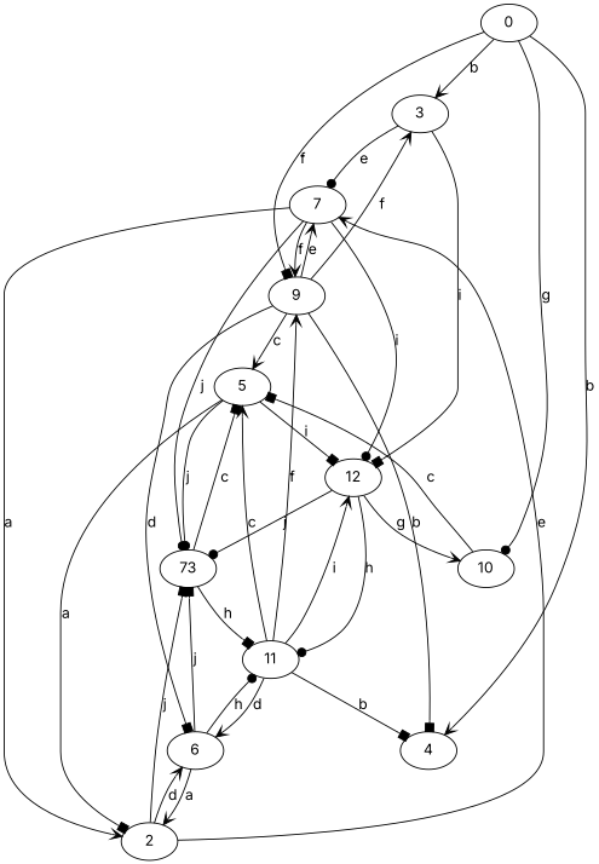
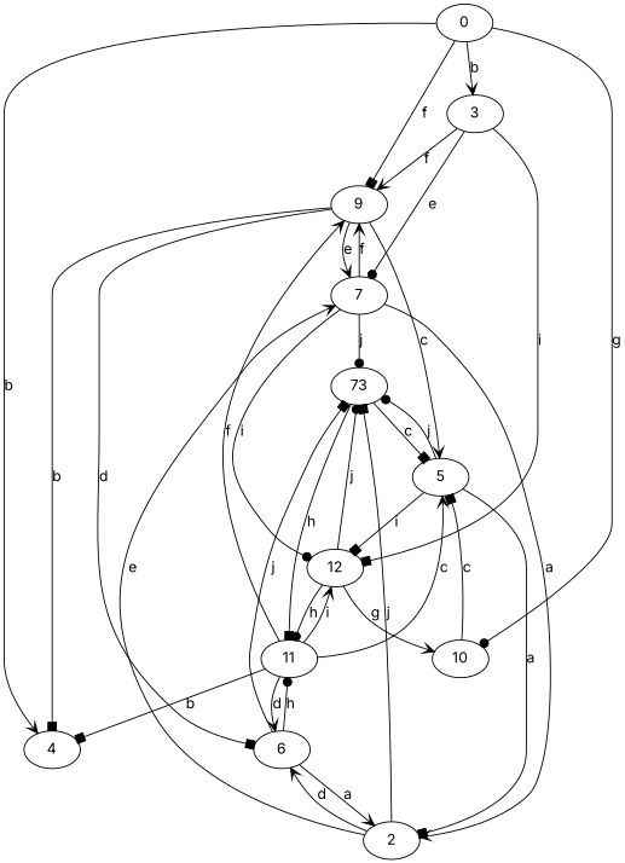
  strict digraph {
    fontname=Inter
    node [fontname=Inter]
    edge [arrowhead=vee fontname=Inter]
    0
    3
    4
    9
    10
    7
    12
    6
    5
    2
    n11 [label=73]
    11
    0 -> 3 [label=b]
    0 -> 4 [label=b]
    0 -> 9 [arrowhead=box label=f]
    0 -> 10 [arrowhead=dot label=g]
-   9 -> 3 [label=f]
+   3 -> 9 [label=f]
    3 -> 7 [arrowhead=dot label=e]
    3 -> 12 [arrowhead=box label=i]
    9 -> 4 [arrowhead=box label=b]
    9 -> 7 [label=e]
    9 -> 6 [arrowhead=box label=d]
    9 -> 5 [label=c]
    10 -> 5 [arrowhead=box label=c]
    7 -> 9 [label=f]
    7 -> 12 [arrowhead=dot label=i]
    7 -> 2 [label=a]
    7 -> n11 [arrowhead=dot label=j]
    12 -> 10 [label=g]
    12 -> n11 [arrowhead=dot label=j]
    12 -> 11 [arrowhead=dot label=h]
    6 -> 2 [label=a]
    6 -> n11 [arrowhead=box label=j]
    6 -> 11 [arrowhead=dot label=h]
    5 -> 12 [arrowhead=box label=i]
    5 -> 2 [arrowhead=box label=a]
    5 -> n11 [arrowhead=dot label=j]
    2 -> 7 [label=e]
    2 -> 6 [label=d]
    2 -> n11 [arrowhead=box label=j]
    n11 -> 5 [arrowhead=box label=c]
    n11 -> 11 [arrowhead=box label=h]
    11 -> 4 [arrowhead=box label=b]
    11 -> 9 [label=f]
    11 -> 12 [label=i]
    11 -> 6 [label=d]
    11 -> 5 [label=c]
  }
